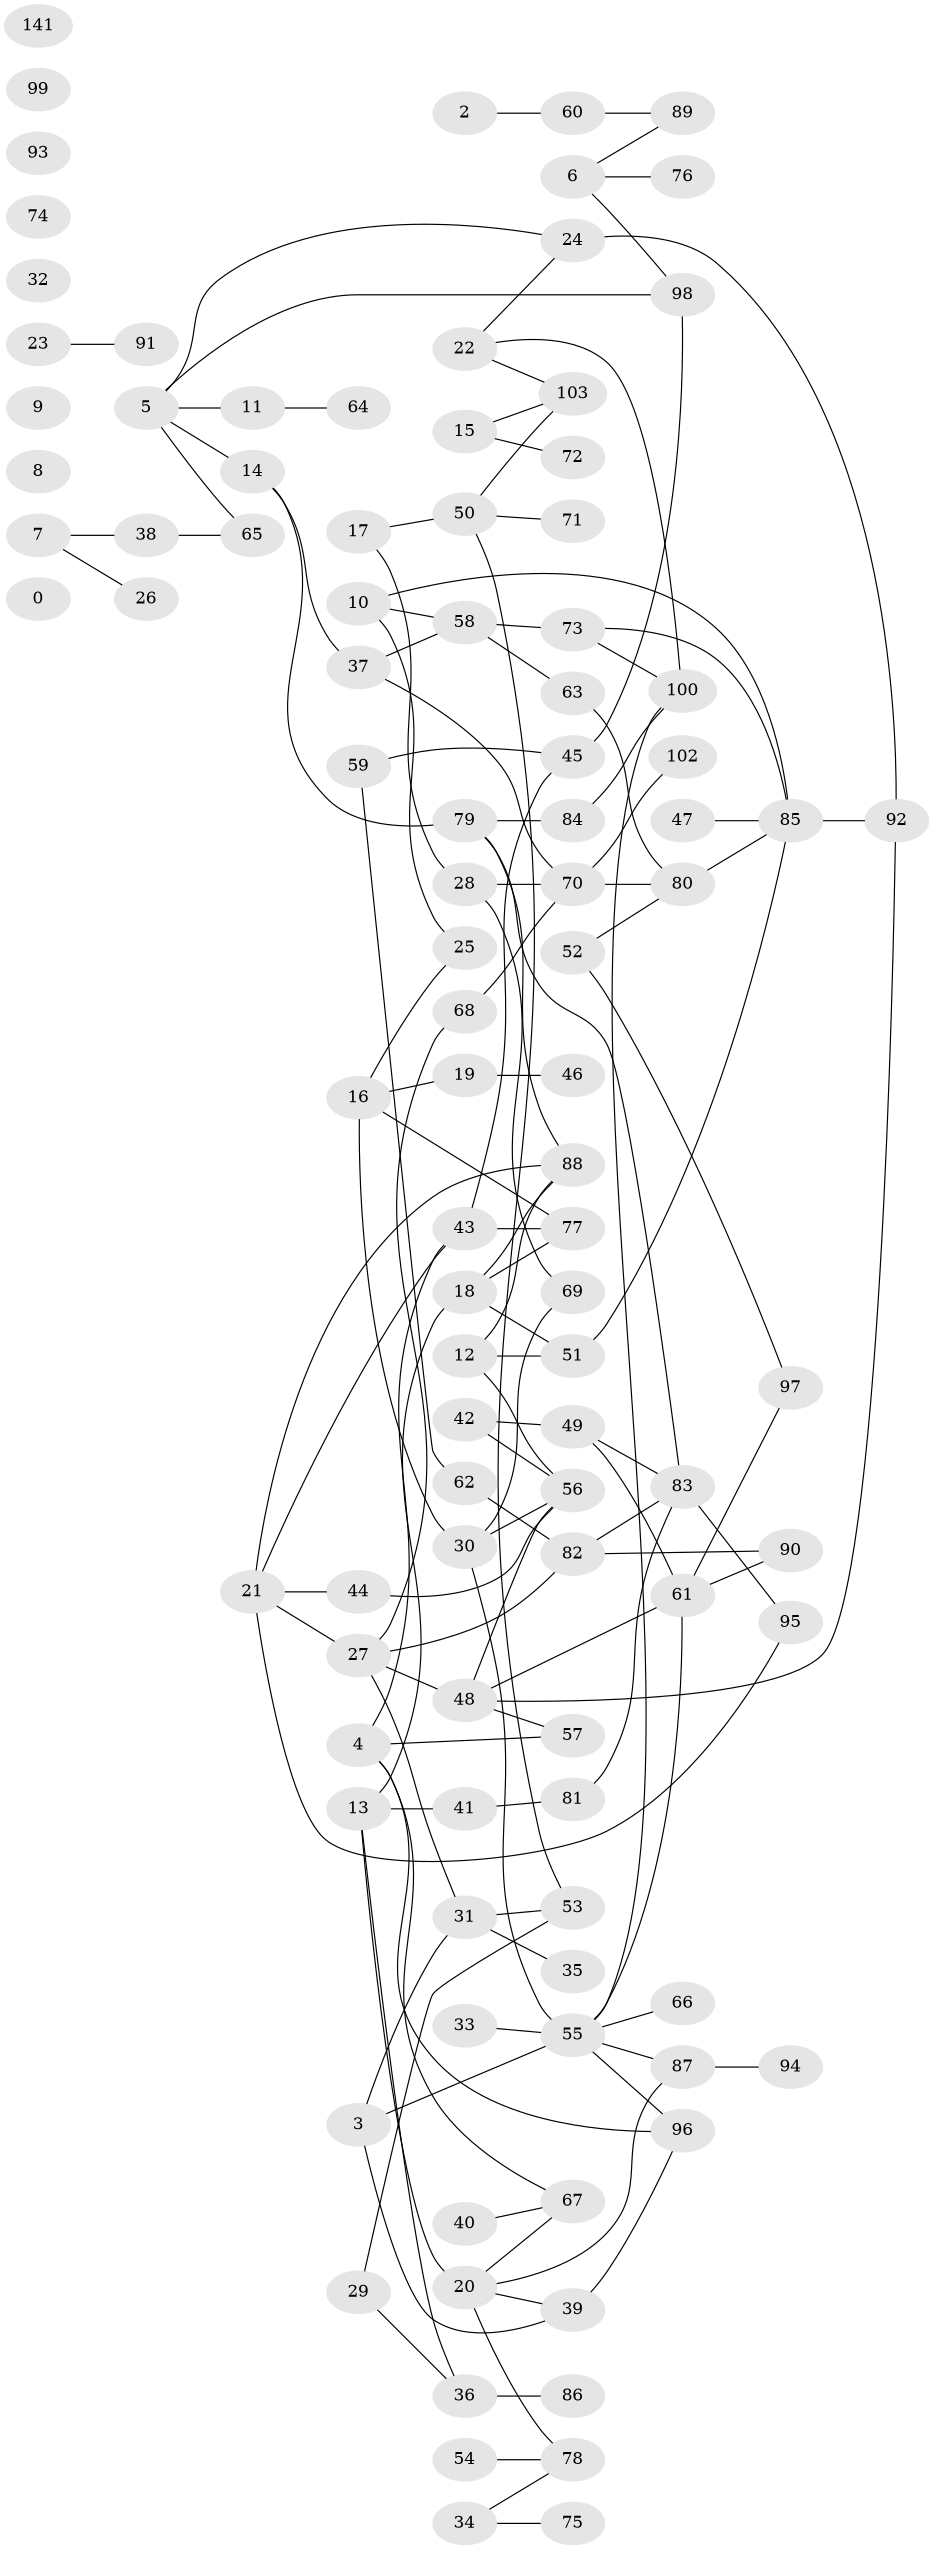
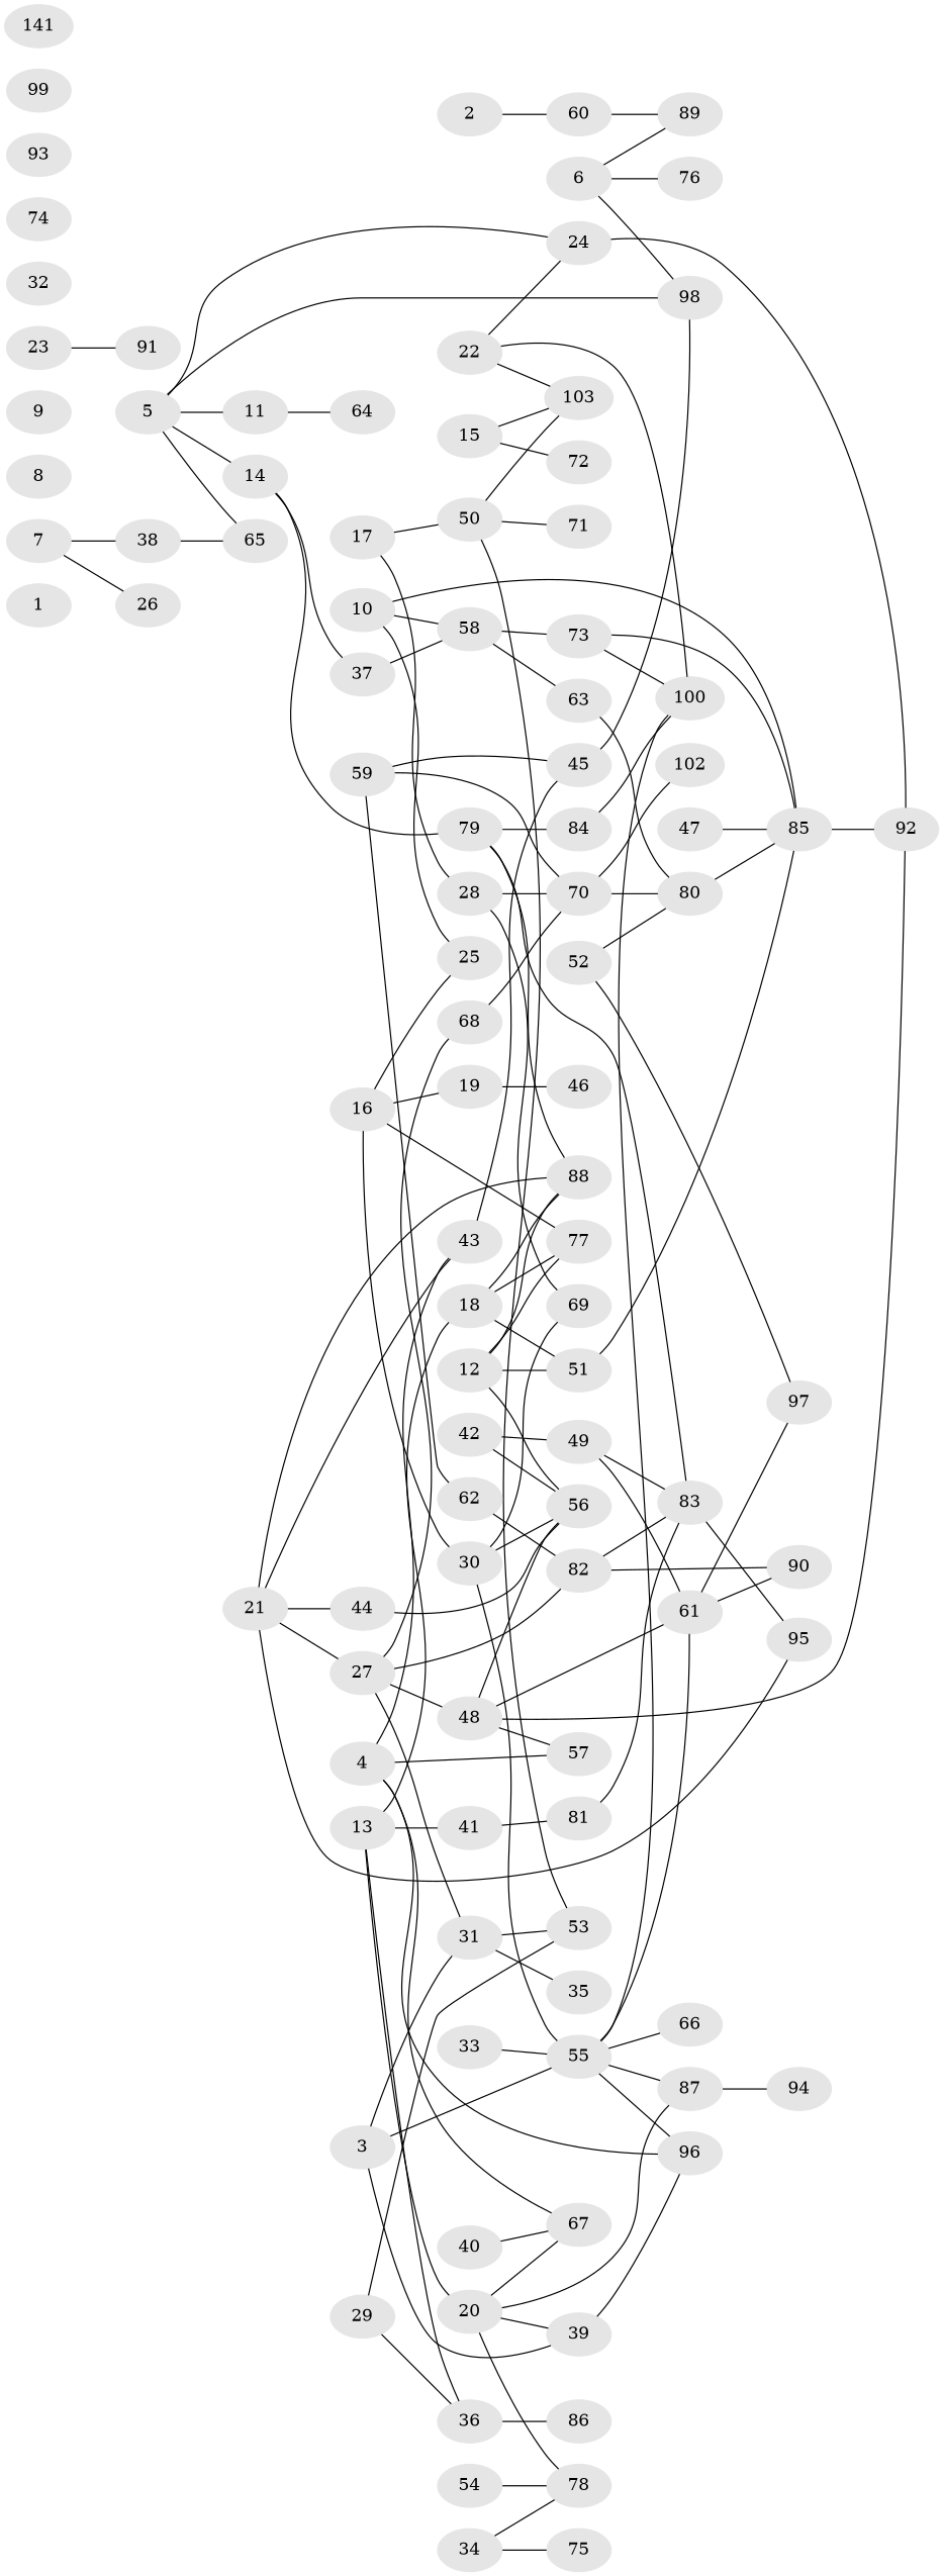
  graph {
    rankdir=LR
    node [color=gray90 style=filled]
-   1 [label=0]
+   1
    2
    60
    89
    3
    31
    39
    55
    53
    35
    96
    87
    100
    61
    66
    4
    43
    57
    67
    77
    45
    5
    98
    11
    14
    24
    65
    64
    37
    79
    92
    6
    76
    7
    26
    38
    8
    9
    10
    25
    58
    85
    63
    73
    12
    51
    56
    88
    13
    18
    20
    36
    41
    78
    86
    81
    83
    84
    15
    72
    103
    16
    19
    30
    46
    69
    17
    28
    50
    70
    71
    94
    21
    27
    44
    95
    48
    68
    82
    22
    23
    91
    80
    90
    102
    29
    32
    33
    34
    75
    40
    42
    49
    47
    97
    52
    54
    59
    62
    74
    93
    99
    n103 [label=141]
    2 -- 60
    60 -- 89
    3 -- 31
    3 -- 39
    3 -- 55
    31 -- 53
    31 -- 35
    39 -- 96
    55 -- 96
    55 -- 87
    55 -- 100
    55 -- 61
    55 -- 66
    87 -- 94
    61 -- 90
    61 -- 97
    4 -- 96
    4 -- 43
    4 -- 57
    4 -- 67
-   43 -- 77
+   12 -- 77
    43 -- 45
    45 -- 98
    5 -- 98
    5 -- 11
    5 -- 14
    5 -- 24
    5 -- 65
    11 -- 64
    14 -- 37
    14 -- 79
    24 -- 92
    37 -- 58
    79 -- 88
    79 -- 83
    79 -- 84
    6 -- 89
    6 -- 98
    6 -- 76
    7 -- 26
    7 -- 38
    38 -- 65
    10 -- 25
    10 -- 58
    10 -- 85
    58 -- 63
    58 -- 73
    85 -- 92
    63 -- 80
    73 -- 100
    73 -- 85
    12 -- 51
    12 -- 56
    12 -- 88
    51 -- 85
    13 -- 18
    13 -- 20
    13 -- 36
    13 -- 41
    18 -- 77
    18 -- 51
    18 -- 88
    20 -- 39
    20 -- 87
    20 -- 67
    20 -- 78
    36 -- 86
    41 -- 81
    81 -- 83
    83 -- 95
    84 -- 100
    15 -- 72
    15 -- 103
    16 -- 77
    16 -- 25
    16 -- 19
    16 -- 30
    19 -- 46
    30 -- 55
    30 -- 56
    30 -- 69
    17 -- 28
    17 -- 50
    28 -- 69
    28 -- 70
    50 -- 53
    50 -- 103
    50 -- 71
    70 -- 80
    70 -- 102
    21 -- 43
    21 -- 88
    21 -- 27
    21 -- 44
    21 -- 95
    27 -- 31
    27 -- 48
    27 -- 68
    27 -- 82
    44 -- 56
    48 -- 61
    48 -- 57
    48 -- 92
    48 -- 56
    68 -- 70
    82 -- 83
    82 -- 90
    22 -- 100
    22 -- 24
    22 -- 103
    23 -- 91
    80 -- 85
    29 -- 53
    29 -- 36
    33 -- 55
    34 -- 78
    34 -- 75
    40 -- 67
    42 -- 56
    42 -- 49
    49 -- 61
    49 -- 83
    47 -- 85
    52 -- 80
    52 -- 97
    54 -- 78
    59 -- 45
-   37 -- 70
+   59 -- 70
    59 -- 62
    62 -- 82
  }
